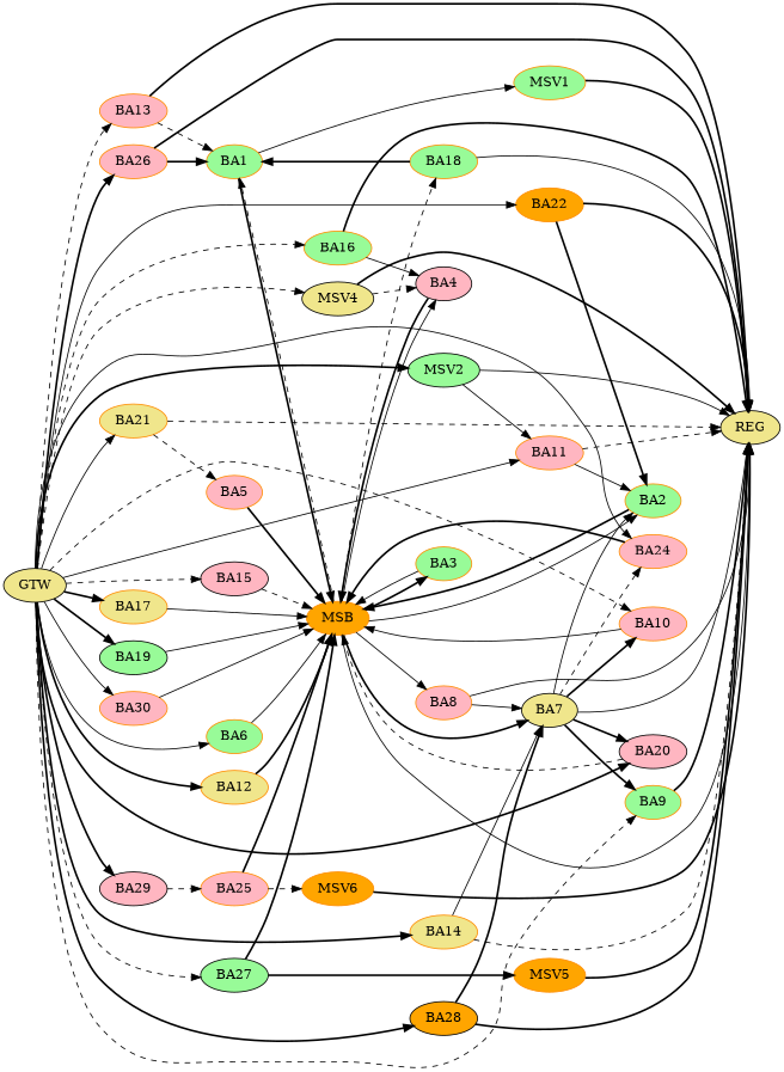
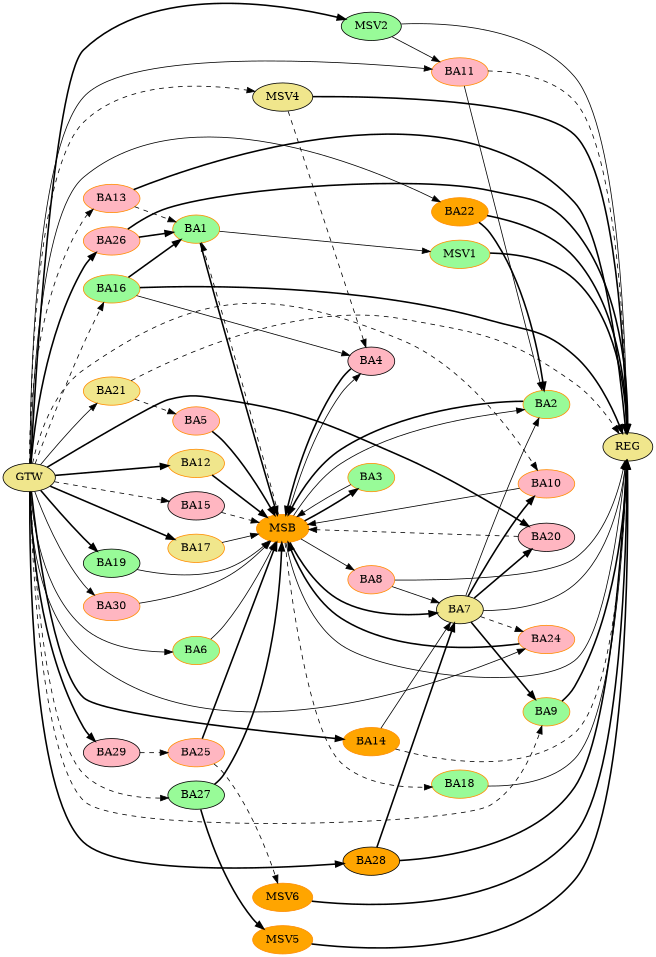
  strict digraph {
    rankdir=LR
    node [color=darkorange fillcolor=lightpink style=filled]
    edge [style=bold]
    n1 [fillcolor=palegreen label=BA1]
    n2 [fillcolor=orange label=MSB]
    n3 [fillcolor=palegreen label=MSV1]
    n4 [fillcolor=palegreen label=BA2]
    n5 [fillcolor=palegreen label=BA3]
    n6 [color=black label=BA4]
    n7 [color=black fillcolor=khaki label=BA7]
    n8 [color=black fillcolor=khaki label=REG]
    n9 [label=BA8]
    n10 [fillcolor=palegreen label=BA18]
    n11 [label=BA5]
    n12 [fillcolor=palegreen label=BA6]
    n13 [fillcolor=palegreen label=BA9]
    n14 [label=BA10]
    n15 [color=black label=BA20]
    n16 [label=BA24]
    n17 [label=BA11]
    n18 [fillcolor=khaki label=BA12]
    n19 [label=BA13]
-   n20 [fillcolor=khaki label=BA14]
+   n20 [fillcolor=orange label=BA14]
    n21 [color=black label=BA15]
    n22 [fillcolor=palegreen label=BA16]
    n23 [fillcolor=khaki label=BA17]
    n24 [color=black fillcolor=palegreen label=BA19]
    n25 [fillcolor=khaki label=BA21]
    n26 [fillcolor=orange label=BA22]
    n27 [label=BA25]
    n28 [fillcolor=orange label=MSV6]
    n29 [label=BA26]
    n30 [color=black fillcolor=palegreen label=BA27]
    n31 [fillcolor=orange label=MSV5]
    n32 [color=black fillcolor=orange label=BA28]
    n33 [color=black label=BA29]
    n34 [label=BA30]
    n35 [color=black fillcolor=khaki label=GTW]
    n36 [color=black fillcolor=palegreen label=MSV2]
    n37 [color=black fillcolor=khaki label=MSV4]
    n1 -> n2
    n1 -> n3 [style=solid]
    n2 -> n1 [style=dashed]
    n2 -> n4 [style=solid]
    n2 -> n5
    n2 -> n6 [style=solid]
    n2 -> n7
    n2 -> n8 [style=solid]
    n2 -> n9 [style=solid]
    n2 -> n10 [style=dashed]
    n3 -> n8
    n4 -> n2
    n5 -> n2 [style=solid]
    n6 -> n2
    n7 -> n4 [style=solid]
    n7 -> n8 [style=solid]
    n7 -> n13
    n7 -> n14
    n7 -> n15
    n7 -> n16 [style=dashed]
    n9 -> n7 [style=solid]
    n9 -> n8 [style=solid]
-   n10 -> n1
+   n22 -> n1
    n10 -> n8 [style=solid]
    n11 -> n2
    n12 -> n2 [style=solid]
    n13 -> n8
    n14 -> n2 [style=solid]
    n15 -> n2 [style=dashed]
    n16 -> n2
    n17 -> n4 [style=solid]
    n17 -> n8 [style=dashed]
    n18 -> n2
    n19 -> n1 [style=dashed]
    n19 -> n8
    n20 -> n7 [style=solid]
    n20 -> n8 [style=dashed]
    n21 -> n2 [style=dashed]
    n22 -> n6 [style=solid]
    n22 -> n8
    n23 -> n2 [style=solid]
    n24 -> n2 [style=solid]
    n25 -> n8 [style=dashed]
    n25 -> n11 [style=dashed]
    n26 -> n4
    n26 -> n8
    n27 -> n2
    n27 -> n28 [style=dashed]
    n28 -> n8
    n29 -> n1
    n29 -> n8
    n30 -> n2
    n30 -> n31
    n31 -> n8
    n32 -> n7
    n32 -> n8
    n33 -> n27 [style=dashed]
    n34 -> n2 [style=solid]
    n35 -> n12 [style=solid]
    n35 -> n13 [style=dashed]
    n35 -> n14 [style=dashed]
    n35 -> n15
    n35 -> n16 [style=solid]
    n35 -> n17 [style=solid]
    n35 -> n18
    n35 -> n19 [style=dashed]
    n35 -> n20
    n35 -> n21 [style=dashed]
    n35 -> n22 [style=dashed]
    n35 -> n23
    n35 -> n24
    n35 -> n25 [style=solid]
    n35 -> n26 [style=solid]
    n35 -> n29
    n35 -> n30 [style=dashed]
    n35 -> n32
    n35 -> n33
    n35 -> n34 [style=solid]
    n35 -> n36
    n35 -> n37 [style=dashed]
    n36 -> n8 [style=solid]
    n36 -> n17 [style=solid]
    n37 -> n6 [style=dashed]
    n37 -> n8
  }
